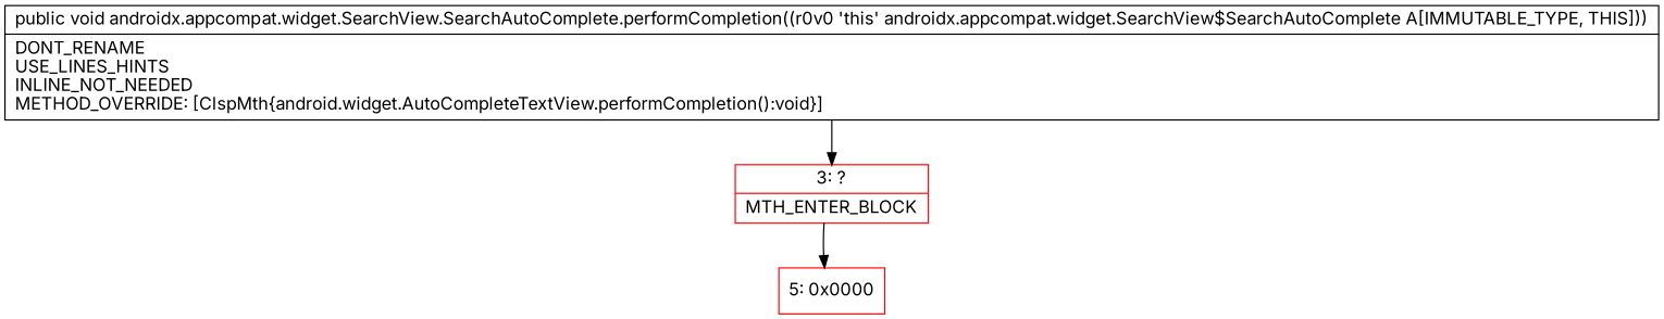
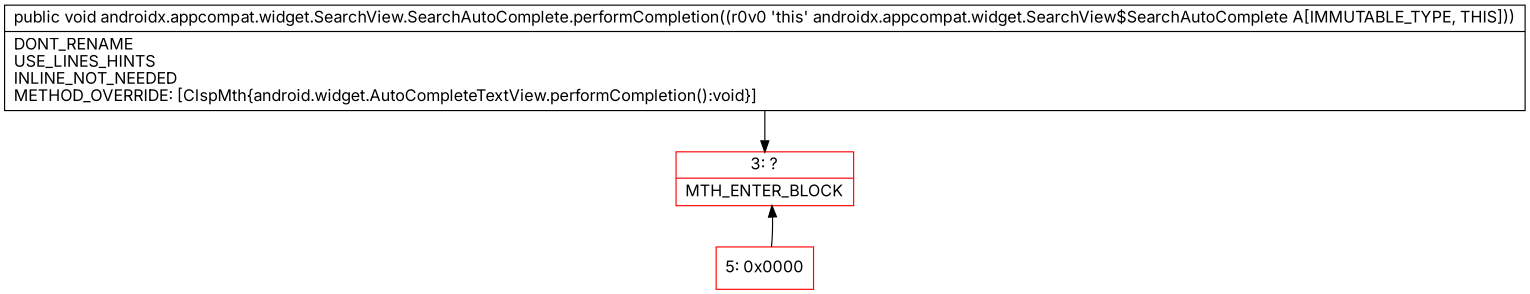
  digraph {
    fontname=Inter
    node [color=red fontname=Inter shape=record]
    edge [fontname=Inter]
    n1 [label="{3\:\ ?|MTH_ENTER_BLOCK\l}"]
    n2 [label="{5\:\ 0x0000}"]
    n3 [label="{public void androidx.appcompat.widget.SearchView.SearchAutoComplete.performCompletion((r0v0 'this' androidx.appcompat.widget.SearchView$SearchAutoComplete A[IMMUTABLE_TYPE, THIS]))  | DONT_RENAME\lUSE_LINES_HINTS\lINLINE_NOT_NEEDED\lMETHOD_OVERRIDE: [ClspMth\{android.widget.AutoCompleteTextView.performCompletion():void\}]\l}" color=""]
    subgraph cluster_1 {
      label="R(0)"
    }
-   n1 -> n2
+   n2 -> n1
    n3 -> n1
  }
